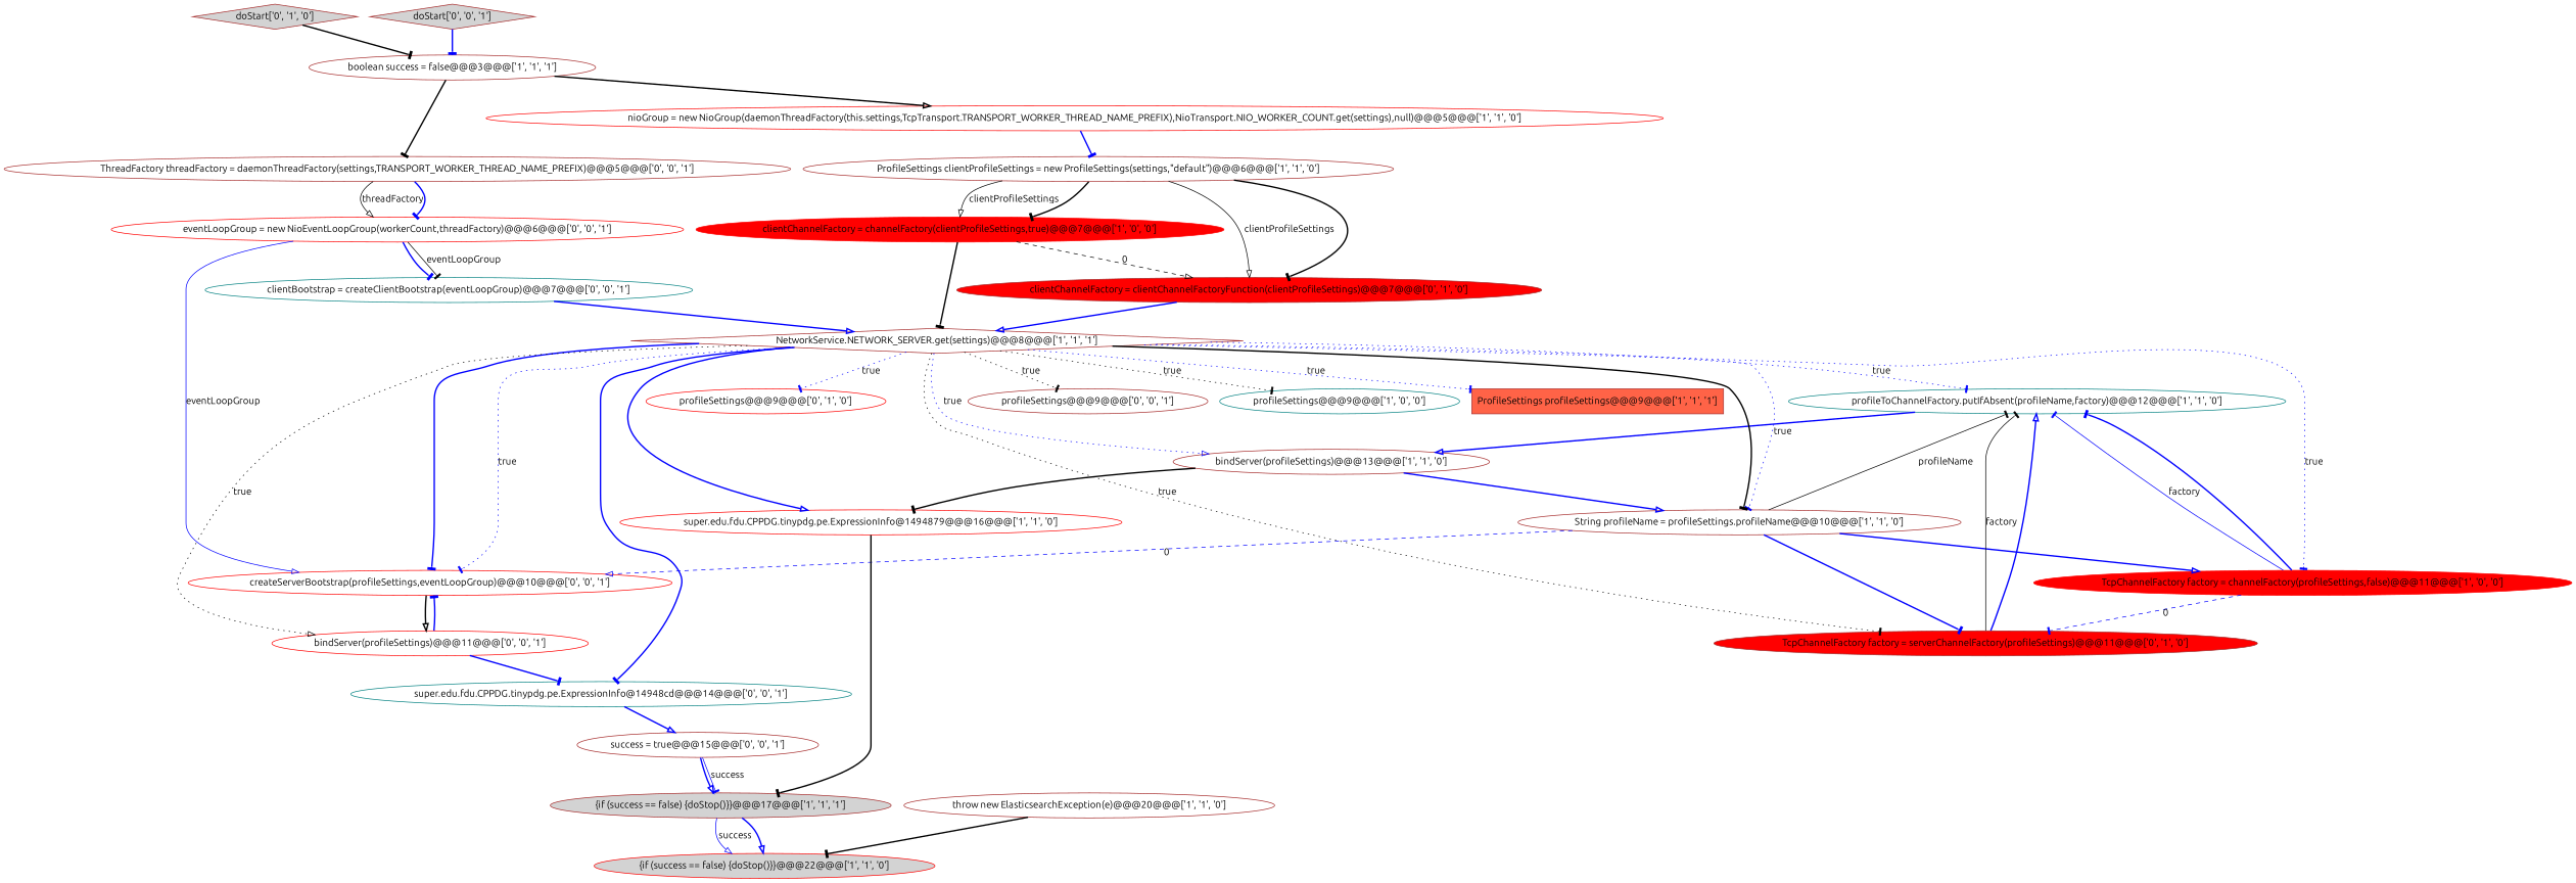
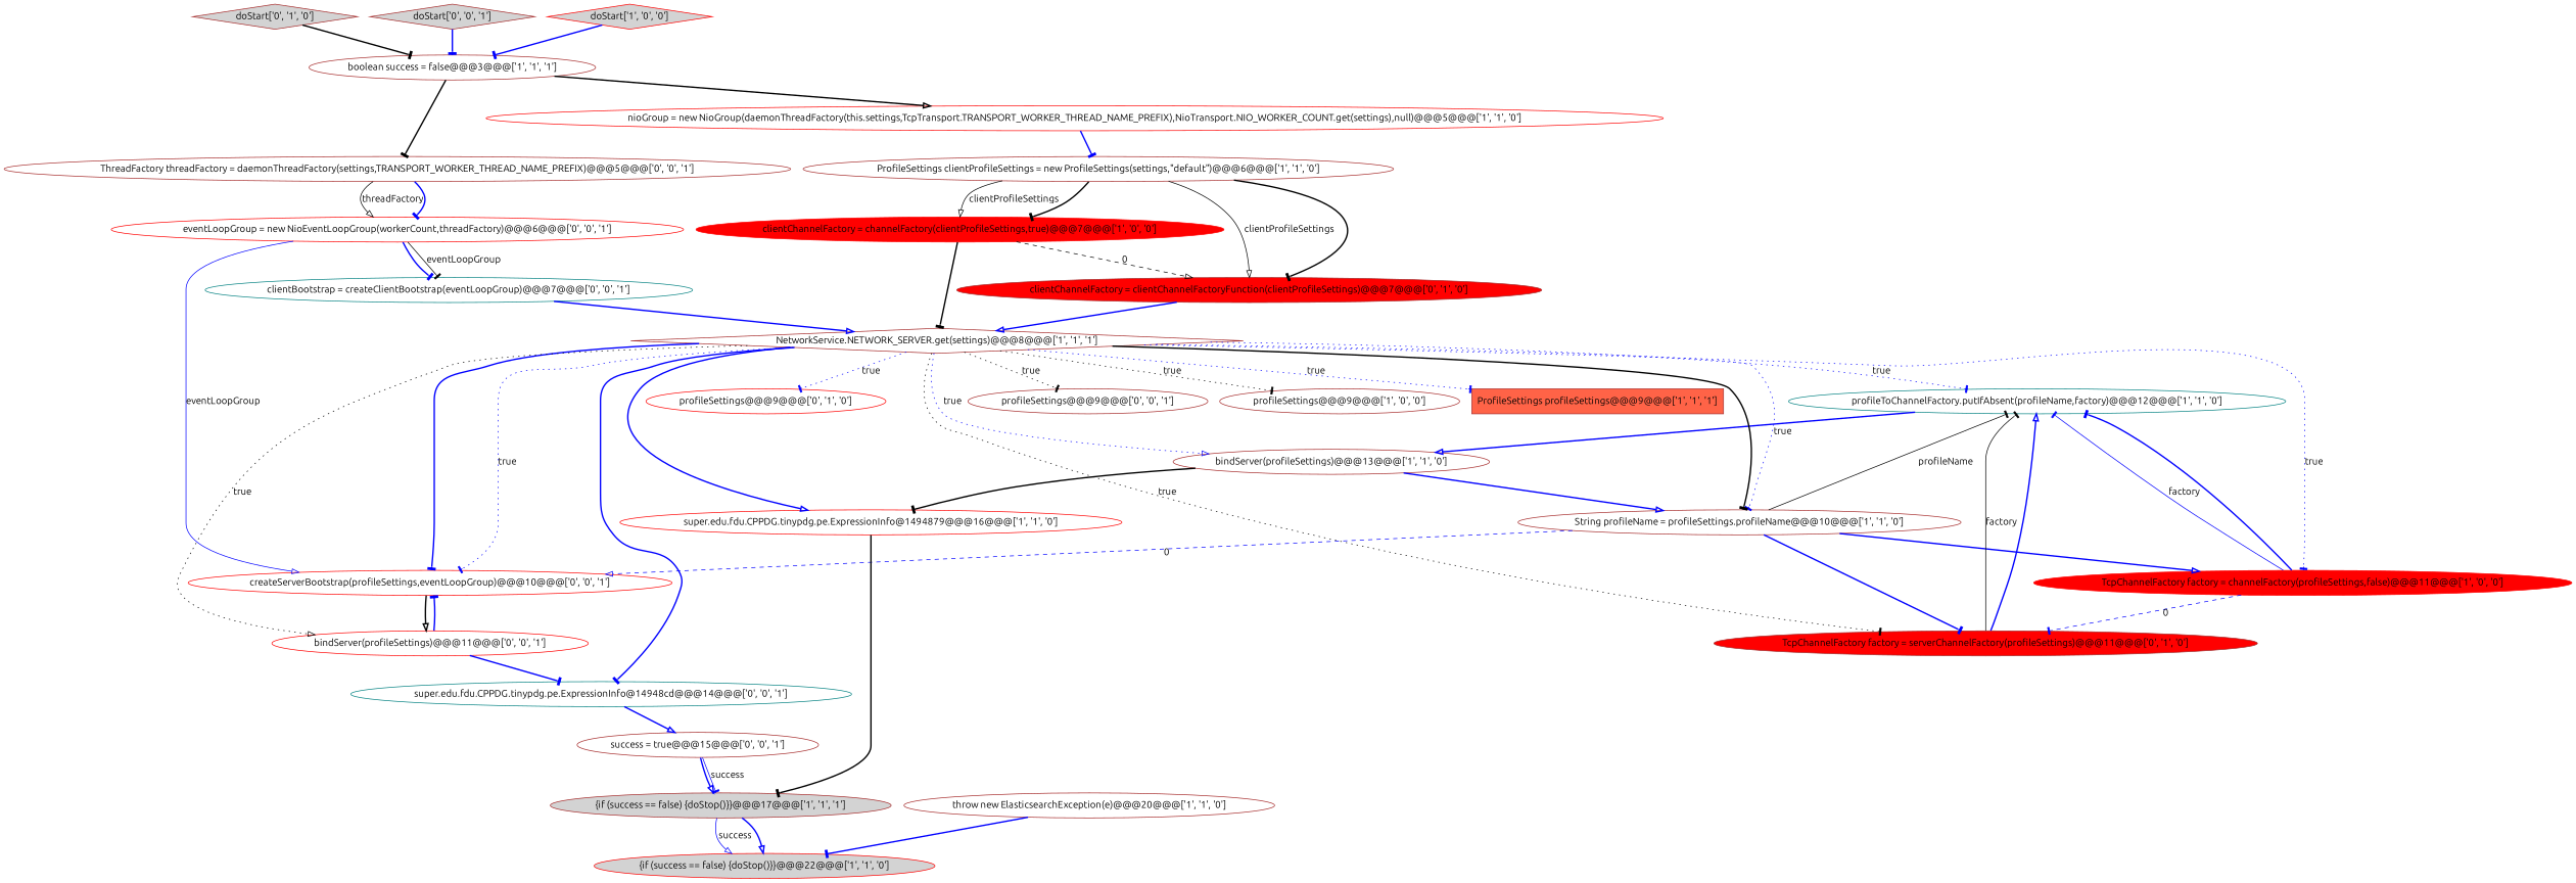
  digraph {
    fontname=Ubuntu
    node [color=brown fillcolor=white fontname=Ubuntu shape=ellipse style=filled]
    edge [arrowhead=tee color=blue fontname=Ubuntu style=bold]
    n1 [color=teal label="profileToChannelFactory.putIfAbsent(profileName,factory)@@@12@@@['1', '1', '0']"]
    n2 [label="bindServer(profileSettings)@@@13@@@['1', '1', '0']"]
    n3 [label="String profileName = profileSettings.profileName@@@10@@@['1', '1', '0']"]
    n4 [color=red label="super.edu.fdu.CPPDG.tinypdg.pe.ExpressionInfo@1494879@@@16@@@['1', '1', '0']"]
    n5 [fillcolor=lightgray label="doStart['0', '1', '0']" shape=diamond]
    n6 [label="boolean success = false@@@3@@@['1', '1', '1']"]
    n7 [label="ThreadFactory threadFactory = daemonThreadFactory(settings,TRANSPORT_WORKER_THREAD_NAME_PREFIX)@@@5@@@['0', '0', '1']"]
    n8 [color=red label="nioGroup = new NioGroup(daemonThreadFactory(this.settings,TcpTransport.TRANSPORT_WORKER_THREAD_NAME_PREFIX),NioTransport.NIO_WORKER_COUNT.get(settings),null)@@@5@@@['1', '1', '0']"]
    n9 [color=red fillcolor=red label="clientChannelFactory = channelFactory(clientProfileSettings,true)@@@7@@@['1', '0', '0']"]
    n10 [fillcolor=red label="clientChannelFactory = clientChannelFactoryFunction(clientProfileSettings)@@@7@@@['0', '1', '0']"]
    n11 [label="NetworkService.NETWORK_SERVER.get(settings)@@@8@@@['1', '1', '1']" shape=diamond]
    n12 [color=red label="profileSettings@@@9@@@['0', '1', '0']"]
    n13 [color=red label="createServerBootstrap(profileSettings,eventLoopGroup)@@@10@@@['0', '0', '1']"]
    n14 [fillcolor=red label="TcpChannelFactory factory = serverChannelFactory(profileSettings)@@@11@@@['0', '1', '0']"]
    n15 [color=red fillcolor=red label="TcpChannelFactory factory = channelFactory(profileSettings,false)@@@11@@@['1', '0', '0']"]
    n16 [label="profileSettings@@@9@@@['0', '0', '1']"]
    n17 [color=red label="bindServer(profileSettings)@@@11@@@['0', '0', '1']"]
    n18 [color=teal label="super.edu.fdu.CPPDG.tinypdg.pe.ExpressionInfo@14948cd@@@14@@@['0', '0', '1']"]
-   n19 [color=teal label="profileSettings@@@9@@@['1', '0', '0']"]
+   n19 [label="profileSettings@@@9@@@['1', '0', '0']"]
    n20 [fillcolor=tomato label="ProfileSettings profileSettings@@@9@@@['1', '1', '1']" shape=box]
    n21 [fillcolor=lightgray label="doStart['0', '0', '1']" shape=diamond]
    n22 [label="ProfileSettings clientProfileSettings = new ProfileSettings(settings,\"default\")@@@6@@@['1', '1', '0']"]
    n23 [color=teal label="clientBootstrap = createClientBootstrap(eventLoopGroup)@@@7@@@['0', '0', '1']"]
    n24 [fillcolor=lightgray label="{if (success == false) {doStop()}}@@@17@@@['1', '1', '1']"]
+   n25 [color=red fillcolor=lightgray label="doStart['1', '0', '0']" shape=diamond]
    n26 [color=red fillcolor=lightgray label="{if (success == false) {doStop()}}@@@22@@@['1', '1', '0']"]
    n27 [color=red label="eventLoopGroup = new NioEventLoopGroup(workerCount,threadFactory)@@@6@@@['0', '0', '1']"]
    n28 [label="throw new ElasticsearchException(e)@@@20@@@['1', '1', '0']"]
    n29 [label="success = true@@@15@@@['0', '0', '1']"]
    n1 -> n2 [arrowhead=onormal]
    n2 -> n3 [arrowhead=onormal]
    n2 -> n4 [color=black]
    n3 -> n1 [color=black label=profileName style=solid]
    n3 -> n13 [arrowhead=onormal label=0 style=dashed]
    n3 -> n14
    n3 -> n15 [arrowhead=onormal]
    n4 -> n24 [color=black]
    n5 -> n6 [color=black]
    n6 -> n7 [color=black]
    n6 -> n8 [arrowhead=onormal color=black]
    n7 -> n27 [arrowhead=onormal color=black label=threadFactory style=solid]
    n7 -> n27
    n8 -> n22
    n9 -> n10 [arrowhead=onormal color=black label=0 style=dashed]
    n9 -> n11 [color=black]
    n10 -> n11 [arrowhead=onormal]
    n11 -> n1 [label=true style=dotted]
    n11 -> n2 [arrowhead=onormal label=true style=dotted]
    n11 -> n3 [label=true style=dotted]
    n11 -> n3 [color=black]
    n11 -> n4 [arrowhead=onormal]
    n11 -> n12 [label=true style=dotted]
    n11 -> n13
    n11 -> n13 [label=true style=dotted]
    n11 -> n14 [color=black label=true style=dotted]
    n11 -> n15 [label=true style=dotted]
    n11 -> n16 [color=black label=true style=dotted]
    n11 -> n17 [arrowhead=onormal color=black label=true style=dotted]
    n11 -> n18
    n11 -> n19 [color=black label=true style=dotted]
    n11 -> n20 [label=true style=dotted]
    n13 -> n17 [arrowhead=onormal color=black]
    n14 -> n1 [arrowhead=onormal]
    n14 -> n1 [color=black label=factory style=solid]
    n15 -> n1
    n15 -> n1 [label=factory style=solid]
    n15 -> n14 [label=0 style=dashed]
    n17 -> n13
    n17 -> n18
    n18 -> n29 [arrowhead=onormal]
    n21 -> n6
    n22 -> n9 [color=black]
    n22 -> n9 [arrowhead=onormal color=black label=clientProfileSettings style=solid]
    n22 -> n10 [color=black]
    n22 -> n10 [arrowhead=onormal color=black label=clientProfileSettings style=solid]
    n23 -> n11 [arrowhead=onormal]
    n24 -> n26 [arrowhead=onormal]
    n24 -> n26 [arrowhead=onormal label=success style=solid]
+   n25 -> n6
    n27 -> n13 [arrowhead=onormal label=eventLoopGroup style=solid]
    n27 -> n23
    n27 -> n23 [color=black label=eventLoopGroup style=solid]
-   n28 -> n26 [color=black]
+   n28 -> n26
    n29 -> n24 [arrowhead=onormal]
    n29 -> n24 [label=success style=solid]
  }
